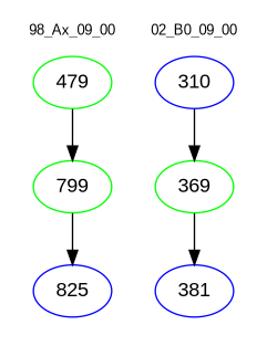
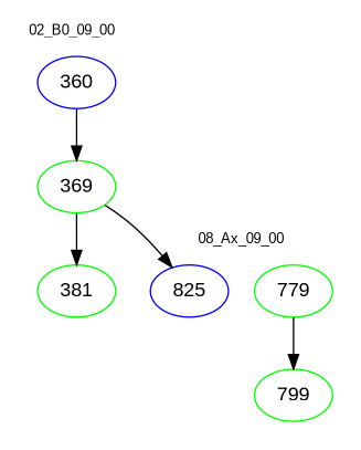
  digraph {
    fontname="Liberation Sans"
    node [color=green fontname="Liberation Sans"]
    edge [color=black fontname="Liberation Sans"]
    n1 [label=799]
-   n2 [label=479]
+   n2 [label=779]
    n3 [color=blue label=825]
    n4 [label=369]
-   n5 [color=blue label=310]
-   n6 [color=blue label=381]
+   n5 [color=blue label=360]
+   n6 [label=381]
    subgraph cluster_1 {
      color=white
      fontsize=10
-     label="98_Ax_09_00"
+     label="08_Ax_09_00"
      n1
      n2
      n3
    }
    subgraph cluster_2 {
      color=white
      fontsize=10
      label="02_B0_09_00"
      n4
      n5
      n6
    }
-   n1 -> n3
+   n4 -> n3
    n2 -> n1
    n4 -> n6
    n5 -> n4
  }
